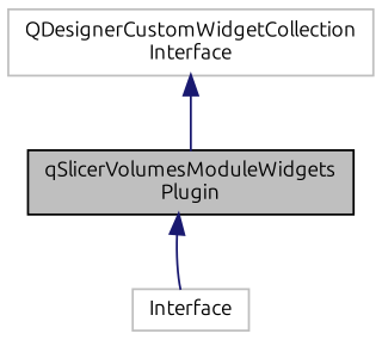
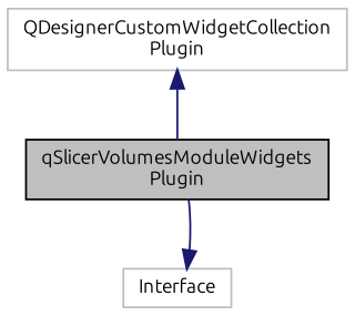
  digraph {
    fontname=Ubuntu
    node [color=grey75 fontname=Ubuntu fontsize=10 shape=record]
    edge [color=midnightblue dir=back fontname=Ubuntu fontsize=10 labelfontname=Helvetica labelfontsize=10 style=solid]
    n1 [color=black fillcolor=grey75 fontcolor=black height=0.2 label="qSlicerVolumesModuleWidgets\lPlugin" style=filled width=0.4]
    n2 [height=0.2 label=Interface width=0.4]
-   n3 [height=0.2 label="QDesignerCustomWidgetCollection\lInterface" width=0.4]
-   n1 -> n2
+   n3 [height=0.2 label="QDesignerCustomWidgetCollection\lPlugin" width=0.4]
+   n2 -> n1
    n3 -> n1
  }
